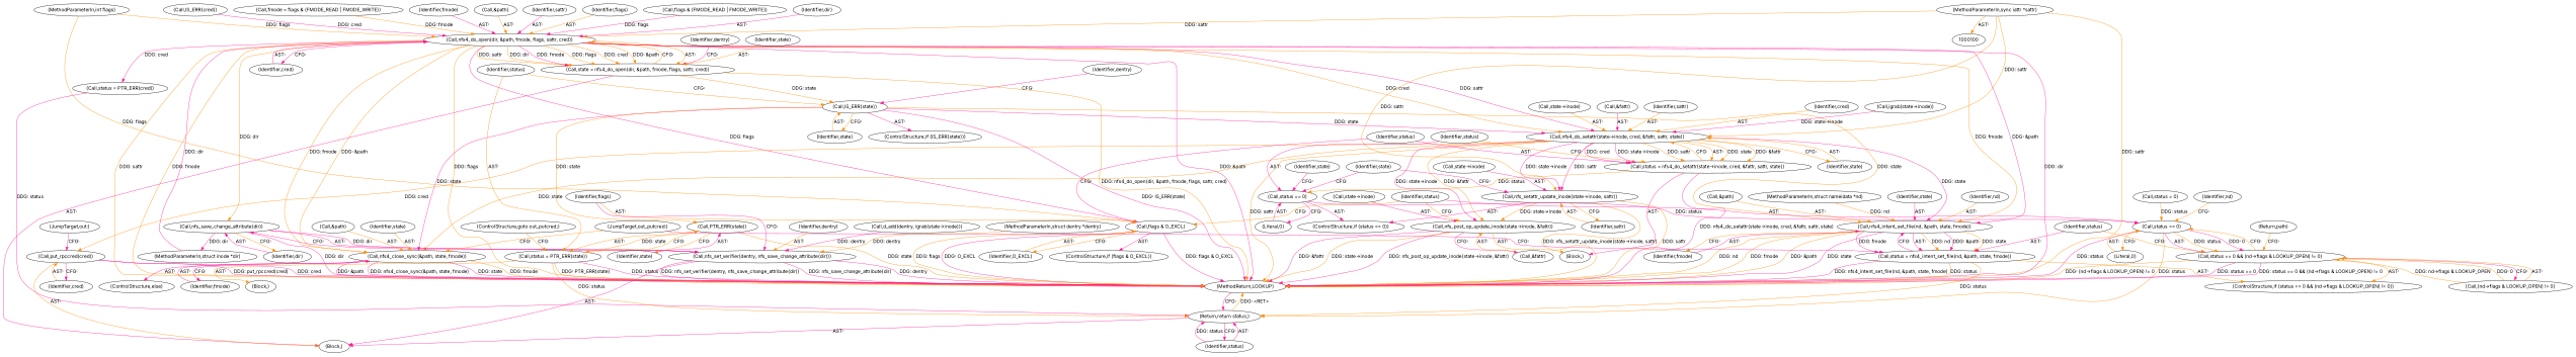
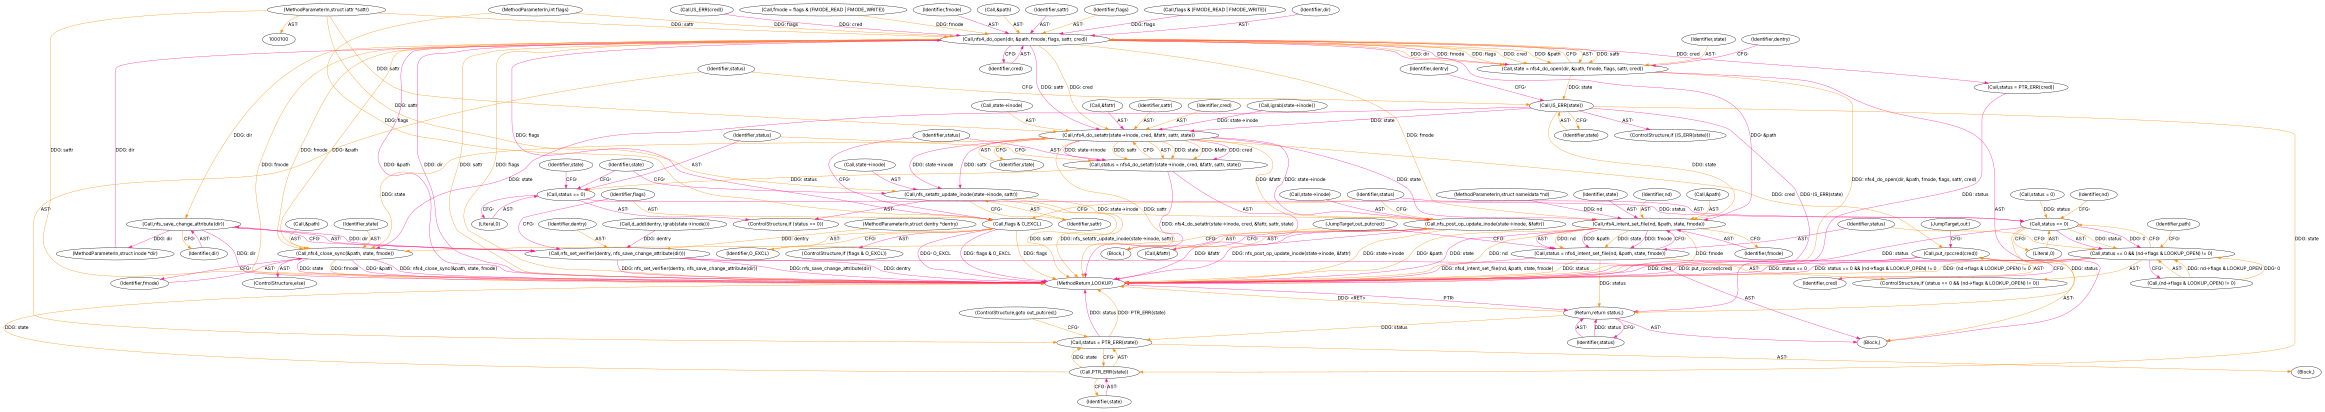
  digraph {
    fontname=Inter
    node [fontname=Inter]
    edge [color=darkorange fontname=Inter]
-   n1 [label="(MethodParameterIn,sync iattr *sattr)"]
+   n1 [label="(MethodParameterIn,struct iattr *sattr)"]
    n2 [label="(Call,nfs4_do_open(dir, &path, fmode, flags, sattr, cred))"]
    n3 [label="(Call,nfs4_do_setattr(state->inode, cred, &fattr, sattr, state))"]
    n4 [label="(Call,nfs_setattr_update_inode(state->inode, sattr))"]
    n5 [label="(MethodReturn,LOOKUP)"]
    1000100
    n7 [label="(Call,state = nfs4_do_open(dir, &path, fmode, flags, sattr, cred))"]
    n8 [label="(Call,nfs4_intent_set_file(nd, &path, state, fmode))"]
    n9 [label="(Call,nfs4_close_sync(&path, state, fmode))"]
    n10 [label="(Call,nfs_save_change_attribute(dir))"]
    n11 [label="(Call,flags & O_EXCL)"]
    n12 [label="(Identifier,cred)"]
    n13 [label="(Call,status = PTR_ERR(cred))"]
    n14 [label="(Call,put_rpccred(cred))"]
    n15 [label="(Call,status = nfs4_do_setattr(state->inode, cred, &fattr, sattr, state))"]
    n16 [label="(Call,nfs_post_op_update_inode(state->inode, &fattr))"]
    n17 [label="(Identifier,state)"]
    n18 [label="(ControlStructure,if (status == 0))"]
    n19 [label="(Identifier,sattr)"]
    n20 [label="(Return,return status;)"]
    n21 [label="(Call,IS_ERR(state))"]
    n22 [label="(Block,)"]
    n23 [label="(Call,status = nfs4_intent_set_file(nd, &path, state, fmode))"]
    n24 [label="(Identifier,fmode)"]
    n25 [label="(Identifier,fmode)"]
    n26 [label="(ControlStructure,else)"]
    n27 [label="(Identifier,cred)"]
    n28 [label="(Call,nfs_set_verifier(dentry, nfs_save_change_attribute(dir)))"]
    n29 [label="(Identifier,dir)"]
    n30 [label="(MethodParameterIn,struct inode *dir)"]
    n31 [label="(ControlStructure,if (flags & O_EXCL))"]
    n32 [label="(Identifier,O_EXCL)"]
    n33 [label="(Call,PTR_ERR(state))"]
    n34 [label="(Identifier,state)"]
    n35 [label="(ControlStructure,if (IS_ERR(state)))"]
    n36 [label="(Call,status = PTR_ERR(state))"]
    n37 [label="(Identifier,state)"]
    n38 [label="(Block,)"]
    n39 [label="(Identifier,status)"]
    n40 [label="(Call,status == 0)"]
    n41 [label="(Block,)"]
    n42 [label="(Call,&fattr)"]
    n43 [label="(Call,status == 0)"]
    n44 [label="(Literal,0)"]
    n45 [label="(Call,status == 0 && (nd->flags & LOOKUP_OPEN) != 0)"]
    n46 [label="(Literal,0)"]
    n47 [label="(ControlStructure,if (status == 0 && (nd->flags & LOOKUP_OPEN) != 0))"]
    n48 [label="(Call,(nd->flags & LOOKUP_OPEN) != 0)"]
    n49 [label="(MethodParameterIn,int flags)"]
    n50 [label="(Identifier,status)"]
    n51 [label="(Call,flags & (FMODE_READ | FMODE_WRITE))"]
    n52 [label="(Call,&fattr)"]
    n53 [label="(Identifier,sattr)"]
    n54 [label="(MethodParameterIn,struct nameidata *nd)"]
    n55 [label="(Identifier,dentry)"]
    n56 [label="(Call,&path)"]
    n57 [label="(Identifier,state)"]
    n58 [label="(Identifier,dir)"]
    n59 [label="(Identifier,nd)"]
    n60 [label="(Identifier,state)"]
    n61 [label="(JumpTarget,out:)"]
    n62 [label="(ControlStructure,goto out_putcred;)"]
    n63 [label="(Identifier,state)"]
    n64 [label="(Call,IS_ERR(cred))"]
    n65 [label="(Identifier,status)"]
    n66 [label="(Identifier,dentry)"]
    n67 [label="(Identifier,cred)"]
-   n68 [label="(Return,path)"]
+   n68 [label="(Identifier,path)"]
    n69 [label="(Identifier,dentry)"]
    n70 [label="(Call,fmode = flags & (FMODE_READ | FMODE_WRITE))"]
    n71 [label="(Call,d_add(dentry, igrab(state->inode)))"]
    n72 [label="(Call,state->inode)"]
    n73 [label="(Call,state->inode)"]
    n74 [label="(Identifier,state)"]
    n75 [label="(Identifier,fmode)"]
    n76 [label="(Identifier,state)"]
    n77 [label="(Identifier,status)"]
    n78 [label="(Call,status = 0)"]
    n79 [label="(Identifier,status)"]
    n80 [label="(Call,&path)"]
    n81 [label="(JumpTarget,out_putcred:)"]
    n82 [label="(Call,igrab(state->inode))"]
    n83 [label="(Identifier,nd)"]
    n84 [label="(MethodParameterIn,struct dentry *dentry)"]
    n85 [label="(Call,state->inode)"]
    n86 [label="(Identifier,status)"]
    n87 [label="(Identifier,sattr)"]
    n88 [label="(Call,&path)"]
    n89 [label="(Identifier,flags)"]
    n90 [label="(Identifier,flags)"]
    n1 -> n2 [label="DDG: sattr"]
    n1 -> n3 [label="DDG: sattr"]
    n1 -> n4 [label="DDG: sattr"]
    n1 -> n5 [label="DDG: sattr"]
    n1 -> 1000100 [label="AST: "]
    n2 -> n3 [label="DDG: cred"]
    n2 -> n3 [color=deeppink label="DDG: sattr"]
    n2 -> n5 [color=deeppink label="DDG: &path"]
    n2 -> n5 [color=deeppink label="DDG: dir"]
    n2 -> n5 [label="DDG: sattr"]
    n2 -> n5 [label="DDG: flags"]
    n2 -> n5 [label="DDG: fmode"]
    n2 -> n7 [label="AST: "]
    n2 -> n7 [label="DDG: sattr"]
    n2 -> n7 [label="DDG: dir"]
    n2 -> n7 [color=deeppink label="DDG: fmode"]
    n2 -> n7 [label="DDG: flags"]
    n2 -> n7 [label="DDG: cred"]
    n2 -> n7 [label="DDG: &path"]
    n2 -> n8 [color=deeppink label="DDG: &path"]
    n2 -> n8 [label="DDG: fmode"]
    n2 -> n9 [label="DDG: &path"]
    n2 -> n9 [label="DDG: fmode"]
    n2 -> n10 [label="DDG: dir"]
    n2 -> n11 [color=deeppink label="DDG: flags"]
    n2 -> n12 [color=deeppink label="CFG: "]
    n2 -> n13 [color=deeppink label="DDG: cred"]
    n3 -> n4 [color=deeppink label="DDG: state->inode"]
    n3 -> n4 [color=deeppink label="DDG: sattr"]
    n3 -> n5 [label="DDG: sattr"]
    n3 -> n8 [color=deeppink label="DDG: state"]
    n3 -> n9 [label="DDG: state"]
    n3 -> n14 [label="DDG: cred"]
    n3 -> n15 [label="AST: "]
    n3 -> n15 [label="DDG: state"]
    n3 -> n15 [label="DDG: &fattr"]
    n3 -> n15 [color=deeppink label="DDG: cred"]
    n3 -> n15 [color=deeppink label="DDG: state->inode"]
    n3 -> n15 [label="DDG: sattr"]
    n3 -> n16 [color=deeppink label="DDG: state->inode"]
    n3 -> n16 [label="DDG: &fattr"]
    n3 -> n17 [label="CFG: "]
    n4 -> n5 [label="DDG: sattr"]
    n4 -> n5 [label="DDG: nfs_setattr_update_inode(state->inode, sattr)"]
    n4 -> n16 [label="DDG: state->inode"]
    n4 -> n18 [color=deeppink label="AST: "]
    n4 -> n19 [label="CFG: "]
-   n5 -> n20 [color=deeppink label="CFG: "]
+   n5 -> n20 [color=deeppink label="PTR: "]
    n7 -> n2 [label="CFG: "]
    n7 -> n5 [label="DDG: nfs4_do_open(dir, &path, fmode, flags, sattr, cred)"]
    n7 -> n21 [label="DDG: state"]
    n7 -> n22 [color=deeppink label="AST: "]
    n8 -> n5 [label="DDG: nd"]
    n8 -> n5 [label="DDG: fmode"]
    n8 -> n5 [label="DDG: &path"]
    n8 -> n5 [color=deeppink label="DDG: state"]
    n8 -> n23 [color=deeppink label="AST: "]
    n8 -> n23 [label="DDG: nd"]
    n8 -> n23 [color=deeppink label="DDG: &path"]
    n8 -> n23 [label="DDG: state"]
    n8 -> n23 [color=deeppink label="DDG: fmode"]
    n8 -> n24 [label="CFG: "]
    n9 -> n5 [color=deeppink label="DDG: state"]
    n9 -> n5 [label="DDG: fmode"]
    n9 -> n5 [color=deeppink label="DDG: &path"]
    n9 -> n5 [color=deeppink label="DDG: nfs4_close_sync(&path, state, fmode)"]
    n9 -> n25 [color=deeppink label="CFG: "]
    n9 -> n26 [color=deeppink label="AST: "]
    n10 -> n5 [color=deeppink label="DDG: dir"]
    n10 -> n28 [color=deeppink label="AST: "]
    n10 -> n28 [color=deeppink label="DDG: dir"]
    n10 -> n29 [label="CFG: "]
    n10 -> n30 [color=deeppink label="DDG: dir"]
    n11 -> n5 [color=deeppink label="DDG: O_EXCL"]
    n11 -> n5 [color=deeppink label="DDG: flags & O_EXCL"]
    n11 -> n5 [label="DDG: flags"]
    n11 -> n31 [color=deeppink label="AST: "]
    n11 -> n32 [label="CFG: "]
    n12 -> n2 [color=deeppink label="AST: "]
    n13 -> n20 [color=deeppink label="DDG: status"]
    n14 -> n5 [color=deeppink label="DDG: cred"]
    n14 -> n5 [color=deeppink label="DDG: put_rpccred(cred)"]
    n14 -> n22 [label="AST: "]
    n14 -> n27 [color=deeppink label="CFG: "]
    n15 -> n3 [label="CFG: "]
    n15 -> n5 [color=deeppink label="DDG: nfs4_do_setattr(state->inode, cred, &fattr, sattr, state)"]
    n15 -> n40 [label="DDG: status"]
    n15 -> n41 [color=deeppink label="AST: "]
    n16 -> n5 [color=deeppink label="DDG: &fattr"]
    n16 -> n5 [color=deeppink label="DDG: nfs_post_op_update_inode(state->inode, &fattr)"]
    n16 -> n5 [label="DDG: state->inode"]
    n16 -> n41 [label="AST: "]
    n16 -> n42 [color=deeppink label="CFG: "]
    n17 -> n3 [label="AST: "]
    n19 -> n4 [label="AST: "]
    n20 -> n5 [label="DDG: <RET>"]
    n20 -> n22 [color=deeppink label="AST: "]
    n20 -> n39 [color=deeppink label="CFG: "]
    n21 -> n3 [color=deeppink label="DDG: state"]
    n21 -> n5 [color=deeppink label="DDG: IS_ERR(state)"]
    n21 -> n8 [label="DDG: state"]
    n21 -> n9 [color=deeppink label="DDG: state"]
    n21 -> n33 [label="DDG: state"]
    n21 -> n34 [label="CFG: "]
    n21 -> n35 [color=deeppink label="AST: "]
    n23 -> n5 [label="DDG: status"]
    n23 -> n5 [color=deeppink label="DDG: nfs4_intent_set_file(nd, &path, state, fmode)"]
    n23 -> n8 [color=deeppink label="CFG: "]
    n23 -> n20 [label="DDG: status"]
    n23 -> n47 [label="AST: "]
    n24 -> n8 [color=deeppink label="AST: "]
    n25 -> n9 [color=deeppink label="AST: "]
    n27 -> n14 [label="AST: "]
    n28 -> n5 [color=deeppink label="DDG: nfs_save_change_attribute(dir)"]
    n28 -> n5 [color=deeppink label="DDG: dentry"]
    n28 -> n5 [color=deeppink label="DDG: nfs_set_verifier(dentry, nfs_save_change_attribute(dir))"]
    n28 -> n10 [color=deeppink label="CFG: "]
    n28 -> n22 [color=deeppink label="AST: "]
    n29 -> n10 [color=deeppink label="AST: "]
    n30 -> n2 [color=deeppink label="DDG: dir"]
    n32 -> n11 [label="AST: "]
    n33 -> n5 [label="DDG: state"]
    n33 -> n36 [label="AST: "]
    n33 -> n36 [label="DDG: state"]
    n33 -> n37 [label="CFG: "]
    n34 -> n21 [label="AST: "]
    n36 -> n5 [color=deeppink label="DDG: status"]
    n36 -> n5 [label="DDG: PTR_ERR(state)"]
-   n36 -> n20 [label="DDG: status"]
+   n20 -> n36 [label="DDG: status"]
    n36 -> n33 [label="CFG: "]
    n36 -> n38 [label="AST: "]
    n37 -> n33 [color=deeppink label="AST: "]
    n39 -> n20 [color=deeppink label="AST: "]
    n39 -> n20 [color=deeppink label="DDG: status"]
    n40 -> n18 [color=deeppink label="AST: "]
    n40 -> n43 [color=deeppink label="DDG: status"]
    n40 -> n44 [color=deeppink label="CFG: "]
    n42 -> n16 [label="AST: "]
    n43 -> n5 [color=deeppink label="DDG: status"]
    n43 -> n20 [label="DDG: status"]
    n43 -> n45 [color=deeppink label="AST: "]
    n43 -> n45 [label="DDG: status"]
    n43 -> n45 [color=deeppink label="DDG: 0"]
    n43 -> n46 [label="CFG: "]
    n44 -> n40 [color=deeppink label="AST: "]
    n45 -> n5 [color=deeppink label="DDG: status == 0"]
    n45 -> n5 [color=deeppink label="DDG: status == 0 && (nd->flags & LOOKUP_OPEN) != 0"]
    n45 -> n5 [label="DDG: (nd->flags & LOOKUP_OPEN) != 0"]
    n45 -> n43 [label="CFG: "]
    n45 -> n47 [label="AST: "]
    n45 -> n48 [color=deeppink label="CFG: "]
    n46 -> n43 [label="AST: "]
    n48 -> n45 [label="AST: "]
    n48 -> n45 [label="DDG: nd->flags & LOOKUP_OPEN"]
    n48 -> n45 [label="DDG: 0"]
    n49 -> n2 [label="DDG: flags"]
    n49 -> n11 [label="DDG: flags"]
    n50 -> n11 [color=deeppink label="CFG: "]
    n50 -> n15 [color=deeppink label="AST: "]
    n51 -> n2 [color=deeppink label="DDG: flags"]
    n52 -> n3 [color=deeppink label="AST: "]
    n53 -> n3 [label="AST: "]
-   n54 -> n8 [label="DDG: nd"]
+   n54 -> n8 [color=deeppink label="DDG: nd"]
    n55 -> n28 [label="AST: "]
    n56 -> n9 [label="AST: "]
    n57 -> n8 [color=deeppink label="AST: "]
    n58 -> n2 [color=deeppink label="AST: "]
    n59 -> n8 [label="AST: "]
    n60 -> n40 [color=deeppink label="CFG: "]
    n61 -> n14 [color=deeppink label="CFG: "]
    n62 -> n36 [label="CFG: "]
    n63 -> n4 [color=deeppink label="CFG: "]
    n63 -> n40 [color=deeppink label="CFG: "]
    n64 -> n2 [color=deeppink label="DDG: cred"]
    n65 -> n21 [label="CFG: "]
    n65 -> n36 [label="AST: "]
    n66 -> n7 [color=deeppink label="CFG: "]
    n67 -> n3 [label="AST: "]
    n68 -> n45 [label="CFG: "]
    n69 -> n21 [color=deeppink label="CFG: "]
    n70 -> n2 [label="DDG: fmode"]
    n71 -> n28 [color=deeppink label="DDG: dentry"]
    n72 -> n16 [color=deeppink label="AST: "]
    n73 -> n4 [color=deeppink label="AST: "]
    n74 -> n9 [label="AST: "]
    n75 -> n2 [color=deeppink label="AST: "]
    n76 -> n7 [label="AST: "]
    n77 -> n11 [label="CFG: "]
    n77 -> n16 [label="CFG: "]
    n77 -> n43 [color=deeppink label="AST: "]
    n78 -> n43 [label="DDG: status"]
    n79 -> n15 [label="CFG: "]
    n79 -> n40 [color=deeppink label="AST: "]
    n80 -> n2 [label="AST: "]
    n81 -> n9 [label="CFG: "]
    n81 -> n23 [color=deeppink label="CFG: "]
    n82 -> n3 [color=deeppink label="DDG: state->inode"]
    n83 -> n43 [label="CFG: "]
    n84 -> n28 [label="DDG: dentry"]
    n85 -> n3 [label="AST: "]
    n86 -> n23 [color=deeppink label="AST: "]
    n86 -> n45 [label="CFG: "]
    n87 -> n2 [color=deeppink label="AST: "]
    n88 -> n8 [label="AST: "]
    n89 -> n2 [label="AST: "]
    n90 -> n11 [label="AST: "]
    n90 -> n28 [color=deeppink label="CFG: "]
  }
